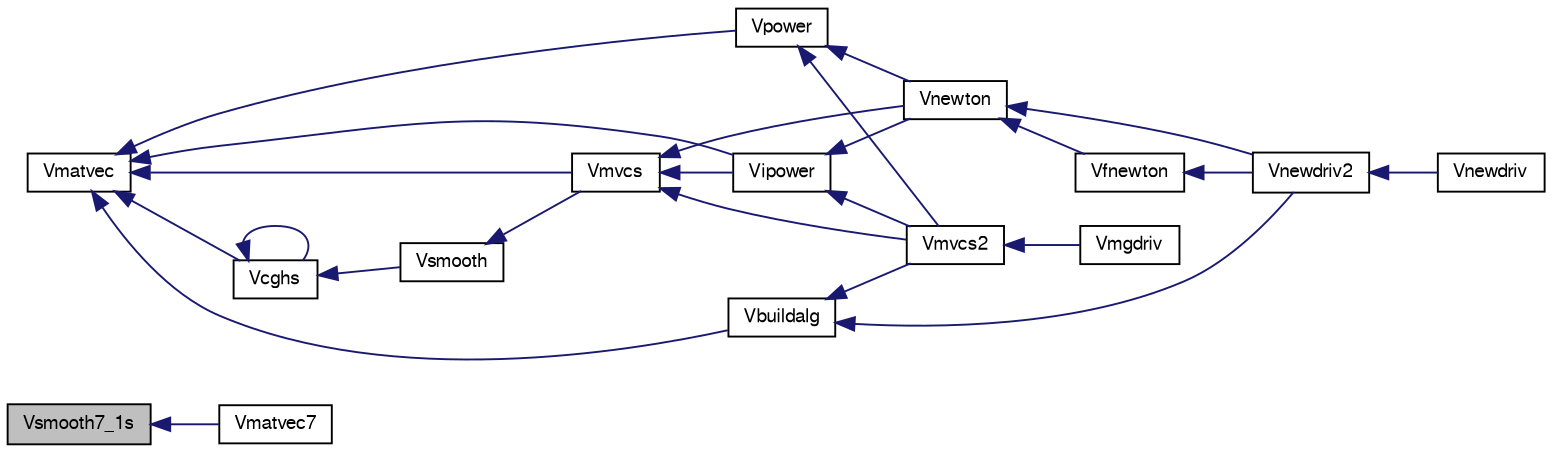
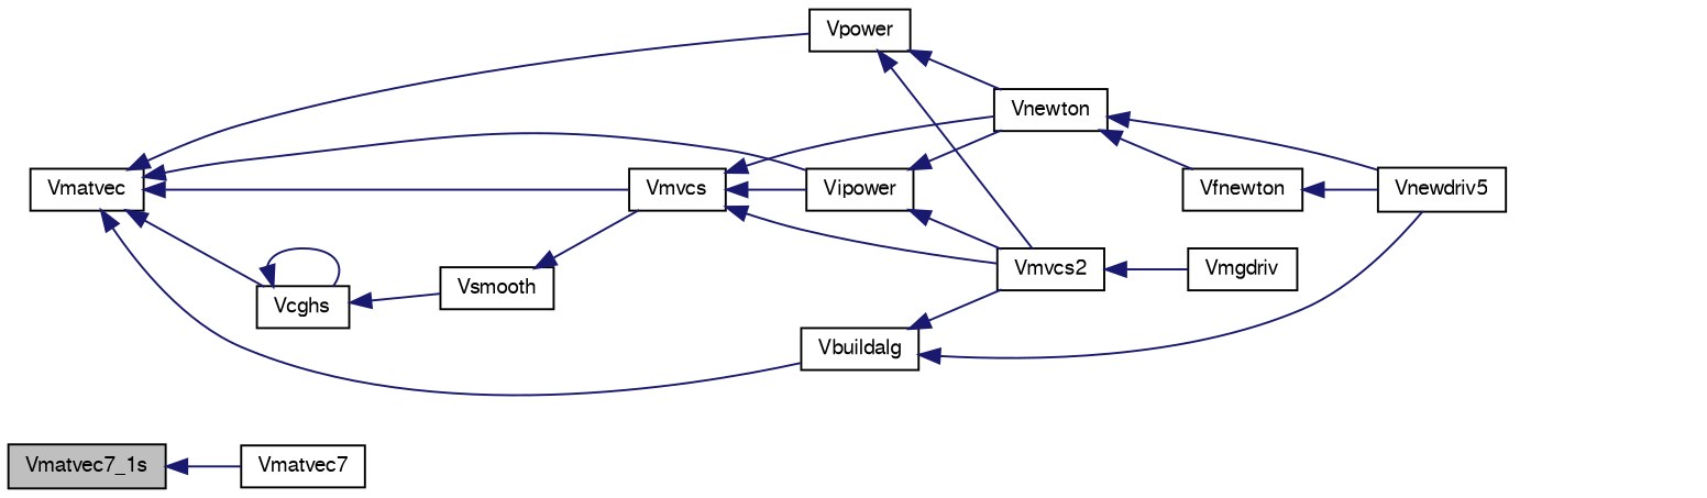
  digraph {
    rankdir=LR
    node [color=black fillcolor=white fontname=FreeSans fontsize=10 shape=record style=filled]
    edge [color=midnightblue dir=back fontname=FreeSans fontsize=10 labelfontname=FreeSans labelfontsize=10 style=solid]
-   n1 [fillcolor=grey75 fontcolor=black height=0.2 label=Vsmooth7_1s width=0.4]
+   n1 [fillcolor=grey75 fontcolor=black height=0.2 label=Vmatvec7_1s width=0.4]
    n2 [height=0.2 label=Vmatvec7 width=0.4]
    n3 [height=0.2 label=Vmatvec width=0.4]
    n4 [height=0.2 label=Vbuildalg width=0.4]
    n5 [height=0.2 label=Vcghs width=0.4]
    n6 [height=0.2 label=Vmvcs width=0.4]
    n7 [height=0.2 label=Vipower width=0.4]
    n8 [height=0.2 label=Vpower width=0.4]
    n9 [height=0.2 label=Vmvcs2 width=0.4]
-   n10 [height=0.2 label=Vnewdriv2 width=0.4]
+   n10 [height=0.2 label=Vnewdriv5 width=0.4]
    n11 [height=0.2 label=Vsmooth width=0.4]
    n12 [height=0.2 label=Vnewton width=0.4]
    n13 [height=0.2 label=Vmgdriv width=0.4]
-   n14 [height=0.2 label=Vnewdriv width=0.4]
    n15 [height=0.2 label=Vfnewton width=0.4]
    n1 -> n2
    n3 -> n4
    n3 -> n5
    n3 -> n6
    n3 -> n7
    n3 -> n8
    n4 -> n9
    n4 -> n10
    n5 -> n5
    n5 -> n11
    n6 -> n7
    n6 -> n9
    n6 -> n12
    n7 -> n9
    n7 -> n12
    n8 -> n9
    n8 -> n12
    n9 -> n13
-   n10 -> n14
    n11 -> n6
    n12 -> n10
    n12 -> n15
    n15 -> n10
  }
